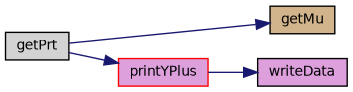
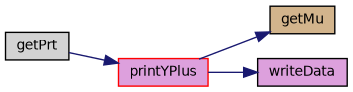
  digraph {
    fontname="DejaVu Sans"
    rankdir=LR
    node [color=black fillcolor=plum fontname="DejaVu Sans" fontsize=10 shape=record style=filled]
    edge [color=midnightblue fontname="DejaVu Sans" fontsize=10 labelfontname=Helvetica labelfontsize=10 style=solid]
    n1 [fillcolor=lightgrey fontcolor=black height=0.2 label=getPrt width=0.4]
    n2 [fillcolor=tan height=0.2 label=getMu width=0.4]
    n3 [color=red height=0.2 label=printYPlus width=0.4]
    n4 [height=0.2 label=writeData width=0.4]
-   n1 -> n2
+   n3 -> n2
    n1 -> n3
    n3 -> n4
  }
